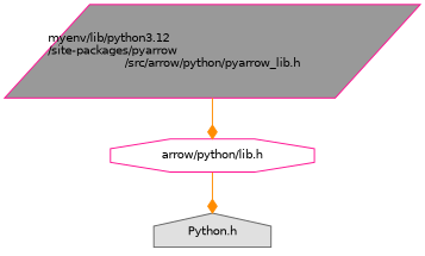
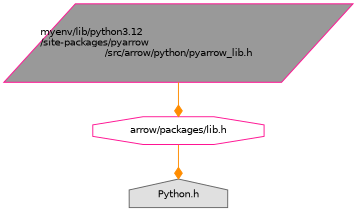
  digraph {
    fontname="DejaVu Sans"
    node [color=deeppink fontname="DejaVu Sans" fontsize=10 style=filled]
    edge [color=darkorange fontname="DejaVu Sans" fontsize=10 labelfontname=Helvetica labelfontsize=10 style=solid arrowhead=diamond]
    n1 [fillcolor=grey60 fontcolor=black height=0.2 label="myenv/lib/python3.12\l/site-packages/pyarrow\l/src/arrow/python/pyarrow_lib.h" shape=parallelogram width=0.4]
-   n2 [fillcolor=white height=0.2 label="arrow/python/lib.h" shape=octagon width=0.4]
+   n2 [fillcolor=white height=0.2 label="arrow/packages/lib.h" shape=octagon width=0.4]
    n3 [color=gray40 fillcolor="#E0E0E0" height=0.2 label="Python.h" shape=house width=0.4]
    n1 -> n2
    n2 -> n3
  }
